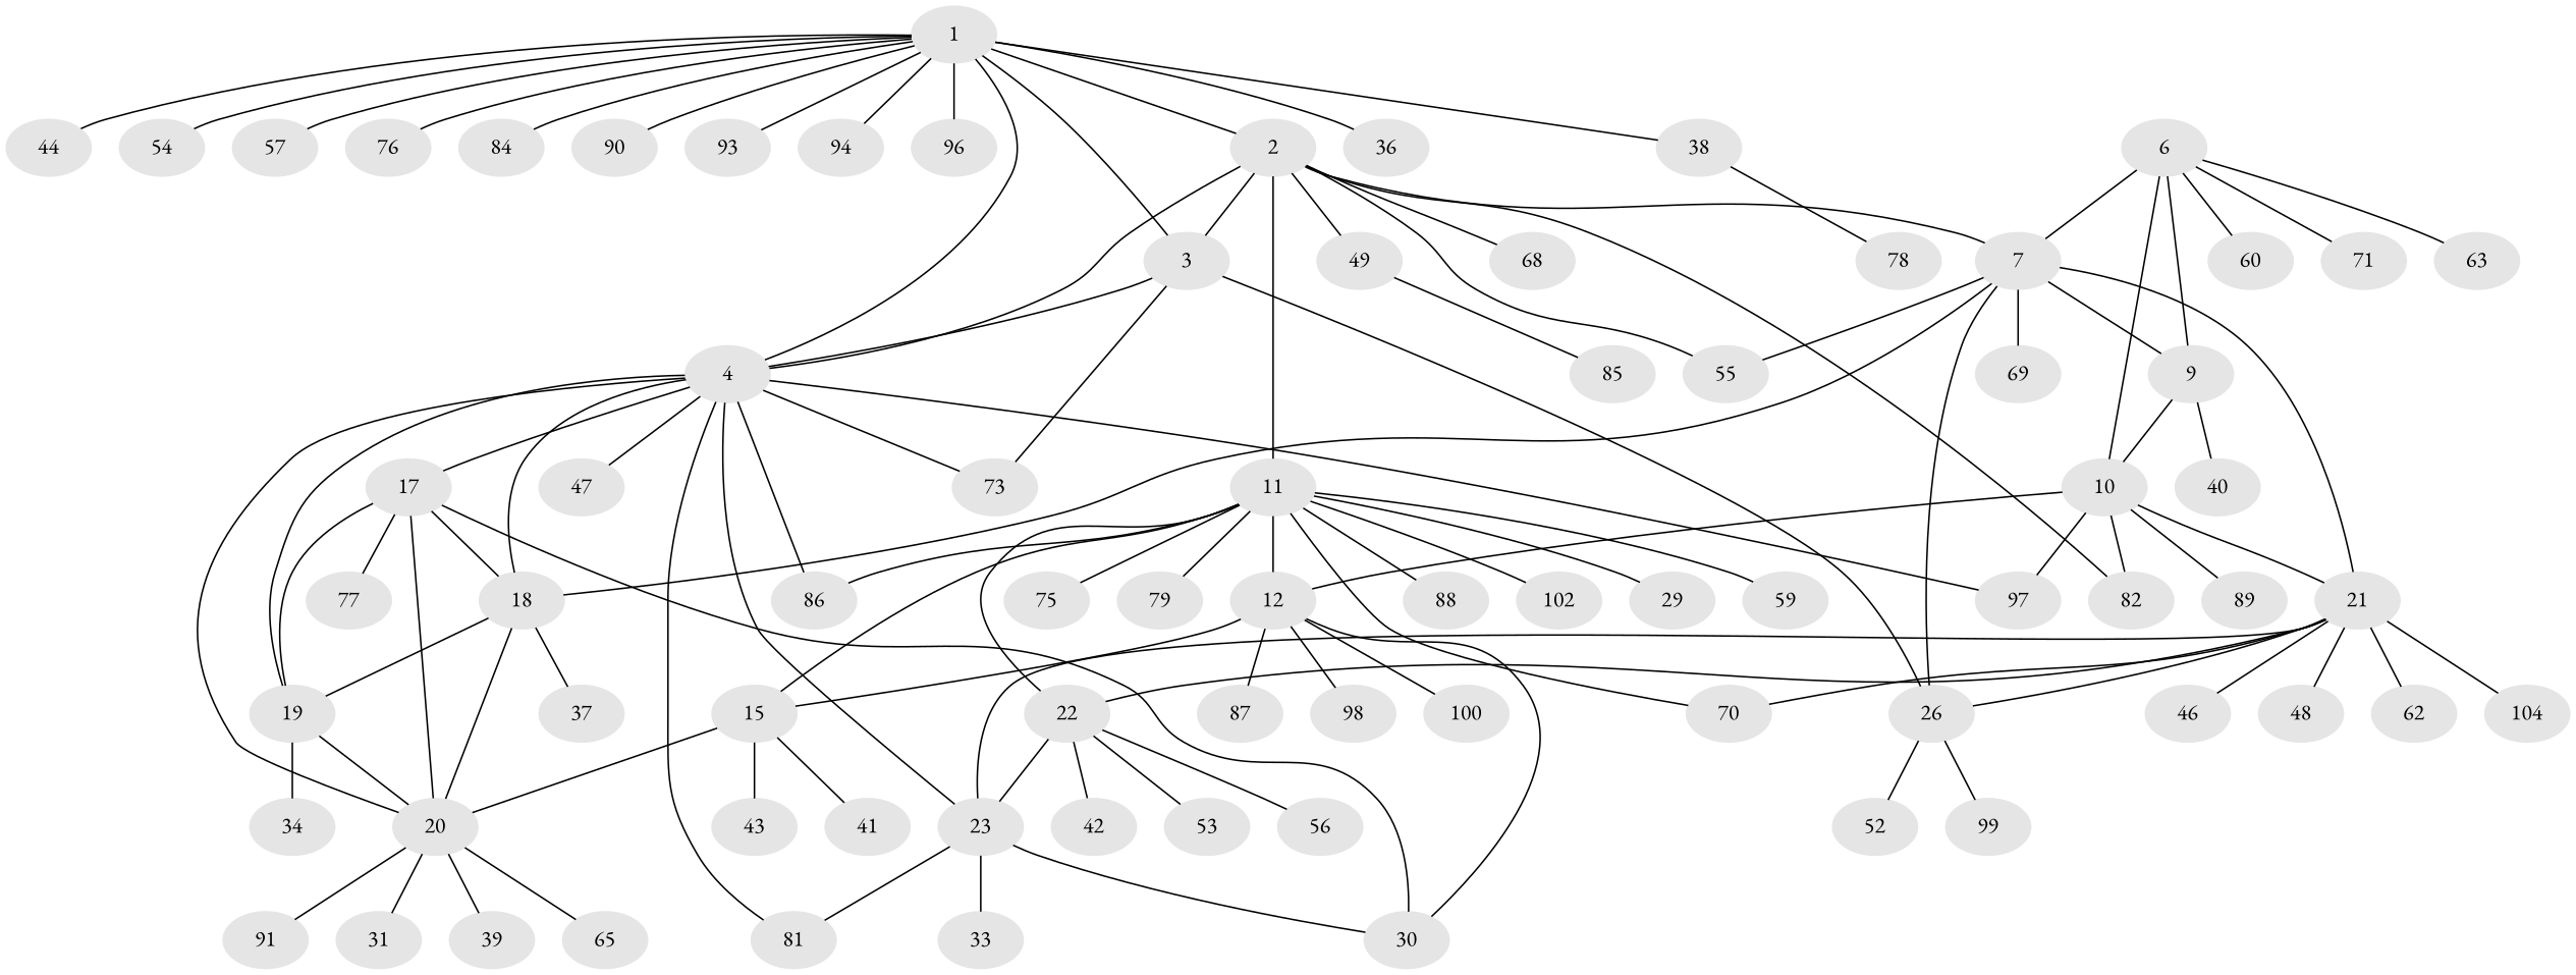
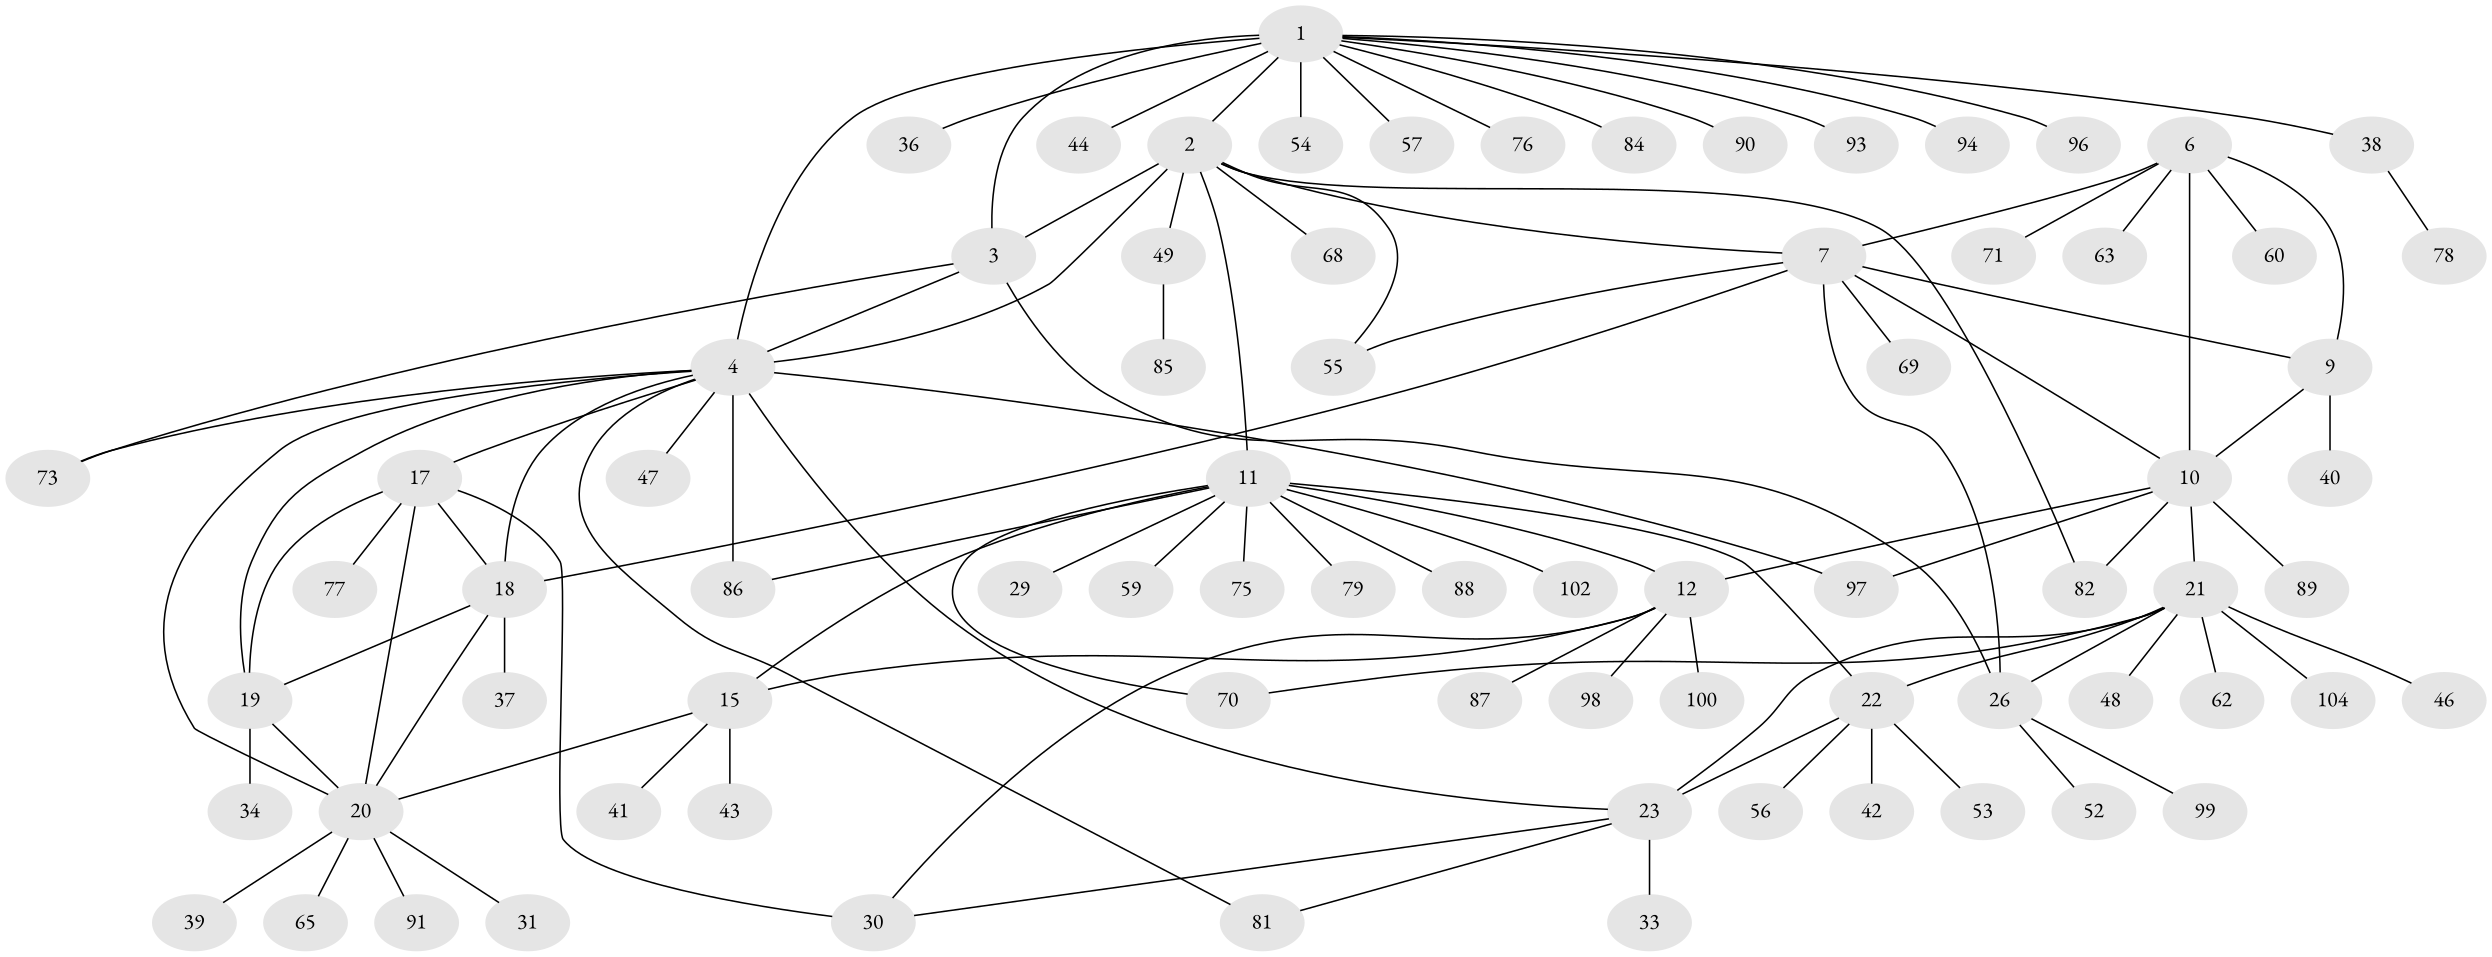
  graph {
    fontname="EB Garamond"
    node [color=gray90 fontname="EB Garamond" style=filled]
    edge [fontname="EB Garamond"]
    1 [super="+5"]
    2 [super="+80"]
    3 [super="+64"]
    4 [super="+16"]
    36 [super="+72"]
    38
    44
    54
    57
    76 [super="+101"]
    84
    90
    93
    94
    96
    7 [super="+58"]
    11 [super="+14"]
    49
    55
    68
    82
    26 [super="+51"]
    73
    17
    18
    19 [super="+32"]
    20 [super="+27"]
    23 [super="+25"]
    47
    81 [super="+95"]
    86
    97
    78
    9
    10 [super="+66"]
    69
    12 [super="+13"]
    15 [super="+45"]
    22 [super="+28"]
    29
    59
    70
    75
    79 [super="+103"]
    88
    102
    85
    52
    99
    30 [super="+61"]
    77
    37
    34
    31
    39
    65
    91
    33 [super="+35"]
    6 [super="+8"]
    60 [super="+74"]
    71
    63
    40
    21 [super="+24"]
    89
    87
    98
    100
    46 [super="+67"]
    48 [super="+92"]
    62 [super="+83"]
    104
    41
    43
    42
    53
    56
    1 -- 2 [weight=2]
    1 -- 3 [weight=2]
    1 -- 4 [weight=2]
    1 -- 36
    1 -- 38
    1 -- 44
    1 -- 54
    1 -- 57
    1 -- 76
    1 -- 84
    1 -- 90
    1 -- 93
    1 -- 94
    1 -- 96
    2 -- 3
    2 -- 4
    2 -- 7
    2 -- 11 [weight=2]
    2 -- 49
    2 -- 55
    2 -- 68
    2 -- 82
    3 -- 4
    3 -- 26
    3 -- 73
    4 -- 73
    4 -- 17
    4 -- 18
    4 -- 19
    4 -- 20
    4 -- 23 [weight=2]
    4 -- 47
    4 -- 81
    4 -- 86
    4 -- 97
    38 -- 78
    7 -- 55
    7 -- 26
    7 -- 18
    7 -- 9
-   7 -- 21
+   7 -- 10
    7 -- 69
    11 -- 86
    11 -- 12 [weight=4]
    11 -- 15 [weight=2]
    11 -- 22
    11 -- 29
    11 -- 59
    11 -- 70
    11 -- 75
    11 -- 79
    11 -- 88
    11 -- 102
    49 -- 85
    26 -- 52
    26 -- 99
    17 -- 18
    17 -- 19
    17 -- 20
    17 -- 30
    17 -- 77
    18 -- 19
    18 -- 20
    18 -- 37
    19 -- 20
    19 -- 34
    20 -- 31
    20 -- 39
    20 -- 65
    20 -- 91
    23 -- 81
    23 -- 30
    23 -- 33
    9 -- 10
    9 -- 40
    10 -- 82
    10 -- 97
    10 -- 12
    10 -- 21
    10 -- 89
    12 -- 15 [weight=2]
    12 -- 30
    12 -- 87
    12 -- 98
    12 -- 100
    15 -- 20
    15 -- 41
    15 -- 43
    22 -- 23 [weight=2]
    22 -- 42
    22 -- 53
    22 -- 56
    6 -- 7 [weight=2]
    6 -- 9 [weight=2]
    6 -- 10 [weight=2]
    6 -- 60
    6 -- 71
    6 -- 63
    21 -- 26
    21 -- 23 [weight=4]
    21 -- 22 [weight=2]
    21 -- 70
    21 -- 46
    21 -- 48
    21 -- 62
    21 -- 104
  }
